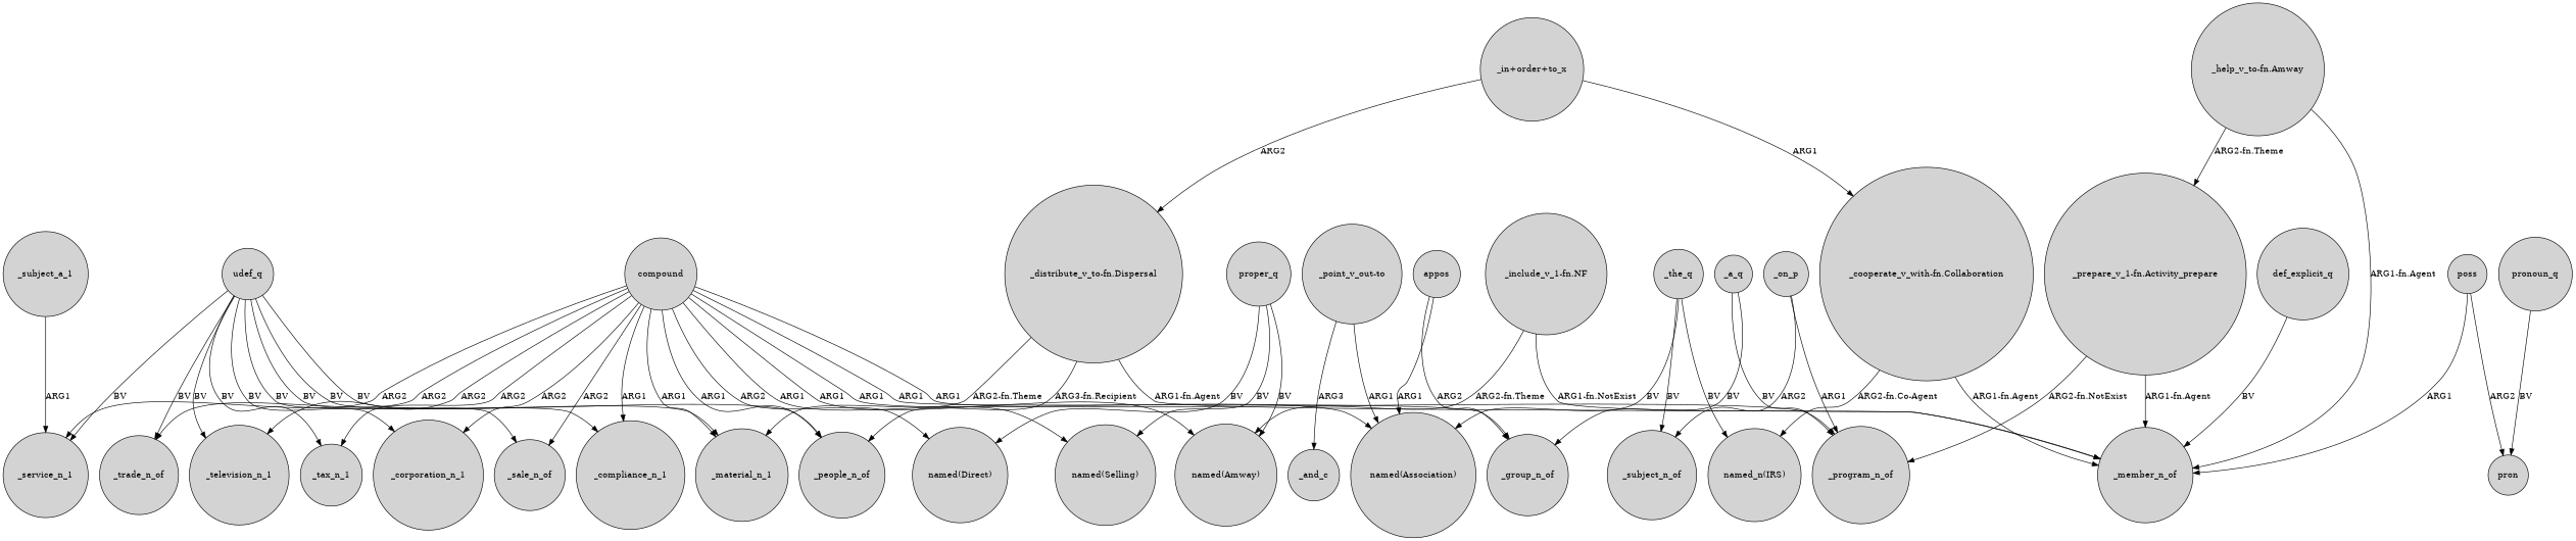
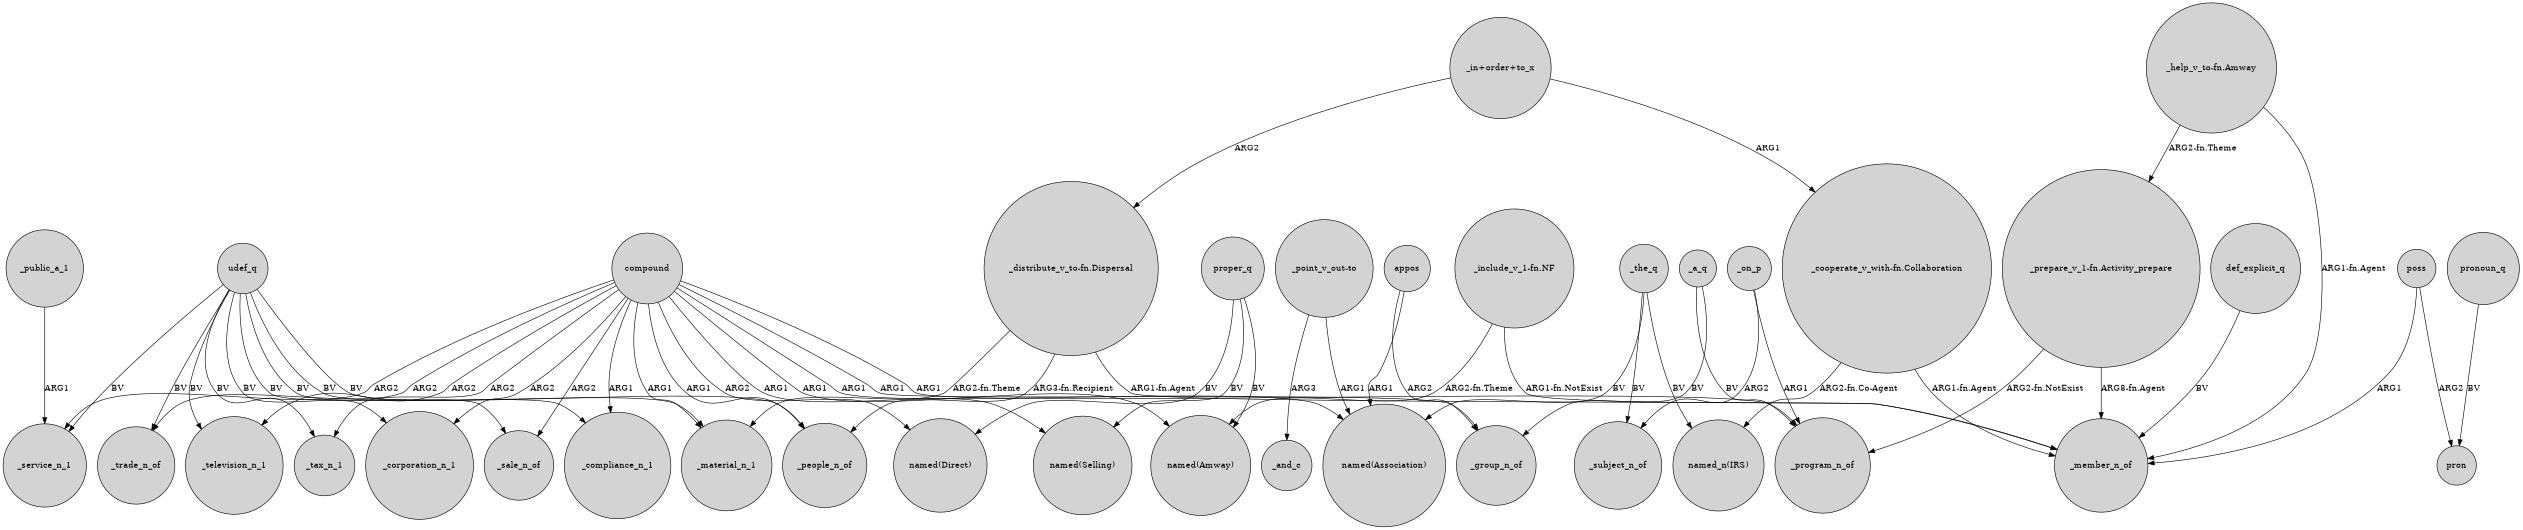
  digraph {
    node [shape=circle style=filled]
    udef_q
    _trade_n_of
    _service_n_1
    _television_n_1
    _compliance_n_1
    _material_n_1
    _corporation_n_1
    _people_n_of
    _tax_n_1
    _sale_n_of
    "_prepare_v_1-fn.Activity_prepare"
    _member_n_of
    _program_n_of
    "_point_v_out-to"
    _and_c
    "named(Association)"
    compound
    "named(Direct)"
    "named(Amway)"
    "named(Selling)"
    _group_n_of
    poss
    pron
    "_distribute_v_to-fn.Dispersal"
    "_in+order+to_x"
    "_cooperate_v_with-fn.Collaboration"
    "named_n(IRS)"
    appos
    proper_q
    "_include_v_1-fn.NF"
    def_explicit_q
-   _public_a_1 [label=_subject_a_1]
+   _public_a_1
    n33 [label="_help_v_to-fn.Amway"]
    _on_p
    _subject_n_of
    _the_q
    pronoun_q
    _a_q
    udef_q -> _trade_n_of [label=BV]
    udef_q -> _service_n_1 [label=BV]
    udef_q -> _television_n_1 [label=BV]
    udef_q -> _compliance_n_1 [label=BV]
    udef_q -> _material_n_1 [label=BV]
    udef_q -> _corporation_n_1 [label=BV]
    udef_q -> _people_n_of [label=BV]
    udef_q -> _tax_n_1 [label=BV]
    udef_q -> _sale_n_of [label=BV]
-   "_prepare_v_1-fn.Activity_prepare" -> _member_n_of [label="ARG1-fn.Agent"]
+   "_prepare_v_1-fn.Activity_prepare" -> _member_n_of [label="ARG8-fn.Agent"]
    "_prepare_v_1-fn.Activity_prepare" -> _program_n_of [label="ARG2-fn.NotExist"]
    "_point_v_out-to" -> _and_c [label=ARG3]
    "_point_v_out-to" -> "named(Association)" [label=ARG1]
    compound -> _trade_n_of [label=ARG2]
    compound -> _service_n_1 [label=ARG2]
    compound -> _television_n_1 [label=ARG2]
    compound -> _compliance_n_1 [label=ARG1]
    compound -> _material_n_1 [label=ARG1]
    compound -> _corporation_n_1 [label=ARG2]
    compound -> _people_n_of [label=ARG1]
    compound -> _tax_n_1 [label=ARG2]
    compound -> _sale_n_of [label=ARG2]
    compound -> _program_n_of [label=ARG1]
    compound -> "named(Association)" [label=ARG1]
    compound -> "named(Direct)" [label=ARG2]
    compound -> "named(Amway)" [label=ARG1]
    compound -> "named(Selling)" [label=ARG1]
    compound -> _group_n_of [label=ARG1]
    poss -> _member_n_of [label=ARG1]
    poss -> pron [label=ARG2]
    "_distribute_v_to-fn.Dispersal" -> _material_n_1 [label="ARG2-fn.Theme"]
    "_distribute_v_to-fn.Dispersal" -> _people_n_of [label="ARG3-fn.Recipient"]
    "_distribute_v_to-fn.Dispersal" -> _member_n_of [label="ARG1-fn.Agent"]
    "_in+order+to_x" -> "_distribute_v_to-fn.Dispersal" [label=ARG2]
    "_in+order+to_x" -> "_cooperate_v_with-fn.Collaboration" [label=ARG1]
    "_cooperate_v_with-fn.Collaboration" -> _member_n_of [label="ARG1-fn.Agent"]
    "_cooperate_v_with-fn.Collaboration" -> "named_n(IRS)" [label="ARG2-fn.Co-Agent"]
    appos -> "named(Association)" [label=ARG1]
    appos -> _group_n_of [label=ARG2]
    proper_q -> "named(Direct)" [label=BV]
    proper_q -> "named(Amway)" [label=BV]
    proper_q -> "named(Selling)" [label=BV]
    "_include_v_1-fn.NF" -> _member_n_of [label="ARG1-fn.NotExist"]
    "_include_v_1-fn.NF" -> "named(Amway)" [label="ARG2-fn.Theme"]
    def_explicit_q -> _member_n_of [label=BV]
    _public_a_1 -> _service_n_1 [label=ARG1]
    n33 -> "_prepare_v_1-fn.Activity_prepare" [label="ARG2-fn.Theme"]
    n33 -> _member_n_of [label="ARG1-fn.Agent"]
    _on_p -> _program_n_of [label=ARG1]
    _on_p -> _subject_n_of [label=ARG2]
    _the_q -> "named(Association)" [label=BV]
    _the_q -> "named_n(IRS)" [label=BV]
    _the_q -> _subject_n_of [label=BV]
    pronoun_q -> pron [label=BV]
    _a_q -> _program_n_of [label=BV]
    _a_q -> _group_n_of [label=BV]
  }
